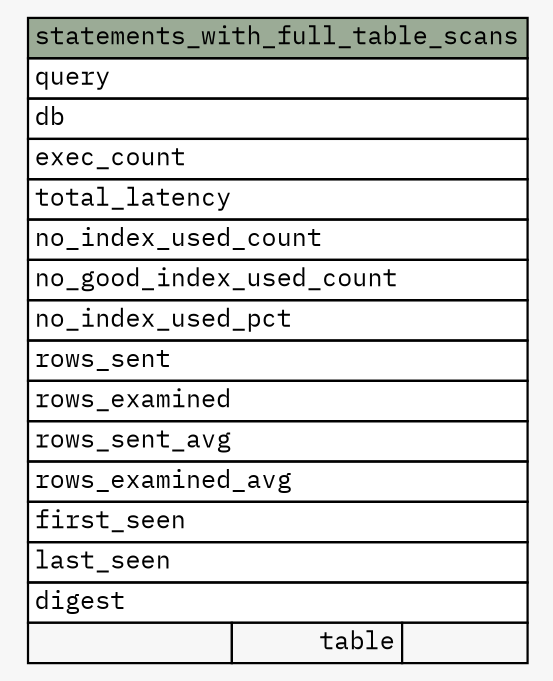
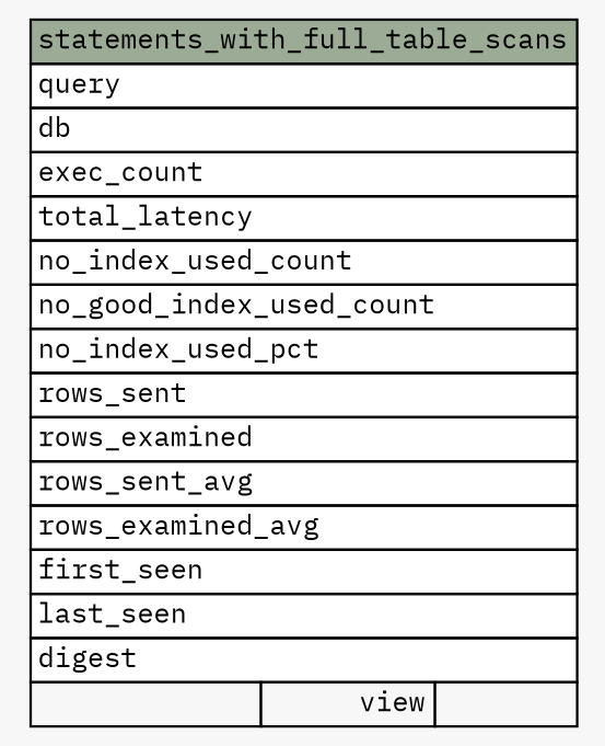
  digraph {
    bgcolor="#f7f7f7"
    fontname="IBM Plex Mono"
    fontsize=11
    nodesep=0.18
    rankdir=RL
    ranksep=0.46
-   n1 [fontname="IBM Plex Mono" fontsize=11 label=<     <TABLE BORDER="0" CELLBORDER="1" CELLSPACING="0" BGCOLOR="#ffffff">       <TR><TD COLSPAN="3" BGCOLOR="#9bab96" ALIGN="CENTER">statements_with_full_table_scans</TD></TR>       <TR><TD PORT="query" COLSPAN="3" ALIGN="LEFT">query</TD></TR>       <TR><TD PORT="db" COLSPAN="3" ALIGN="LEFT">db</TD></TR>       <TR><TD PORT="exec_count" COLSPAN="3" ALIGN="LEFT">exec_count</TD></TR>       <TR><TD PORT="total_latency" COLSPAN="3" ALIGN="LEFT">total_latency</TD></TR>       <TR><TD PORT="no_index_used_count" COLSPAN="3" ALIGN="LEFT">no_index_used_count</TD></TR>       <TR><TD PORT="no_good_index_used_count" COLSPAN="3" ALIGN="LEFT">no_good_index_used_count</TD></TR>       <TR><TD PORT="no_index_used_pct" COLSPAN="3" ALIGN="LEFT">no_index_used_pct</TD></TR>       <TR><TD PORT="rows_sent" COLSPAN="3" ALIGN="LEFT">rows_sent</TD></TR>       <TR><TD PORT="rows_examined" COLSPAN="3" ALIGN="LEFT">rows_examined</TD></TR>       <TR><TD PORT="rows_sent_avg" COLSPAN="3" ALIGN="LEFT">rows_sent_avg</TD></TR>       <TR><TD PORT="rows_examined_avg" COLSPAN="3" ALIGN="LEFT">rows_examined_avg</TD></TR>       <TR><TD PORT="first_seen" COLSPAN="3" ALIGN="LEFT">first_seen</TD></TR>       <TR><TD PORT="last_seen" COLSPAN="3" ALIGN="LEFT">last_seen</TD></TR>       <TR><TD PORT="digest" COLSPAN="3" ALIGN="LEFT">digest</TD></TR>       <TR><TD ALIGN="LEFT" BGCOLOR="#f7f7f7">  </TD><TD ALIGN="RIGHT" BGCOLOR="#f7f7f7">table</TD><TD ALIGN="RIGHT" BGCOLOR="#f7f7f7">  </TD></TR>     </TABLE>> shape=plaintext]
+   n1 [fontname="IBM Plex Mono" fontsize=11 label=<     <TABLE BORDER="0" CELLBORDER="1" CELLSPACING="0" BGCOLOR="#ffffff">       <TR><TD COLSPAN="3" BGCOLOR="#9bab96" ALIGN="CENTER">statements_with_full_table_scans</TD></TR>       <TR><TD PORT="query" COLSPAN="3" ALIGN="LEFT">query</TD></TR>       <TR><TD PORT="db" COLSPAN="3" ALIGN="LEFT">db</TD></TR>       <TR><TD PORT="exec_count" COLSPAN="3" ALIGN="LEFT">exec_count</TD></TR>       <TR><TD PORT="total_latency" COLSPAN="3" ALIGN="LEFT">total_latency</TD></TR>       <TR><TD PORT="no_index_used_count" COLSPAN="3" ALIGN="LEFT">no_index_used_count</TD></TR>       <TR><TD PORT="no_good_index_used_count" COLSPAN="3" ALIGN="LEFT">no_good_index_used_count</TD></TR>       <TR><TD PORT="no_index_used_pct" COLSPAN="3" ALIGN="LEFT">no_index_used_pct</TD></TR>       <TR><TD PORT="rows_sent" COLSPAN="3" ALIGN="LEFT">rows_sent</TD></TR>       <TR><TD PORT="rows_examined" COLSPAN="3" ALIGN="LEFT">rows_examined</TD></TR>       <TR><TD PORT="rows_sent_avg" COLSPAN="3" ALIGN="LEFT">rows_sent_avg</TD></TR>       <TR><TD PORT="rows_examined_avg" COLSPAN="3" ALIGN="LEFT">rows_examined_avg</TD></TR>       <TR><TD PORT="first_seen" COLSPAN="3" ALIGN="LEFT">first_seen</TD></TR>       <TR><TD PORT="last_seen" COLSPAN="3" ALIGN="LEFT">last_seen</TD></TR>       <TR><TD PORT="digest" COLSPAN="3" ALIGN="LEFT">digest</TD></TR>       <TR><TD ALIGN="LEFT" BGCOLOR="#f7f7f7">  </TD><TD ALIGN="RIGHT" BGCOLOR="#f7f7f7">view</TD><TD ALIGN="RIGHT" BGCOLOR="#f7f7f7">  </TD></TR>     </TABLE>> shape=plaintext]
  }
